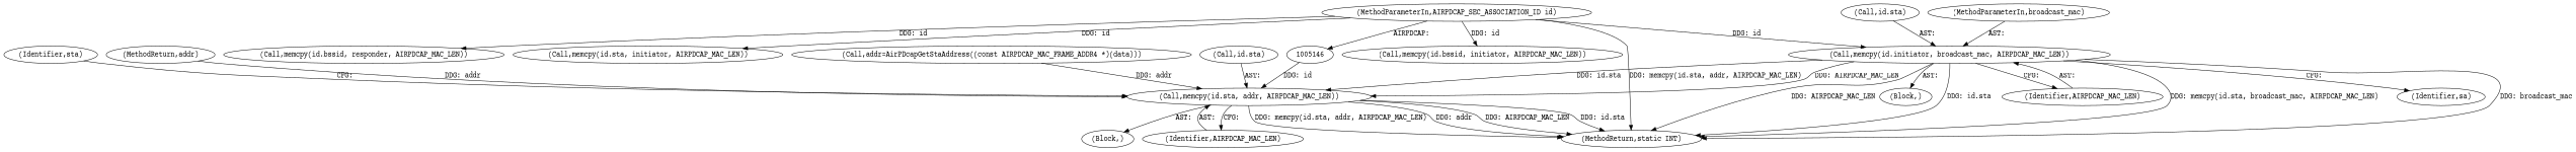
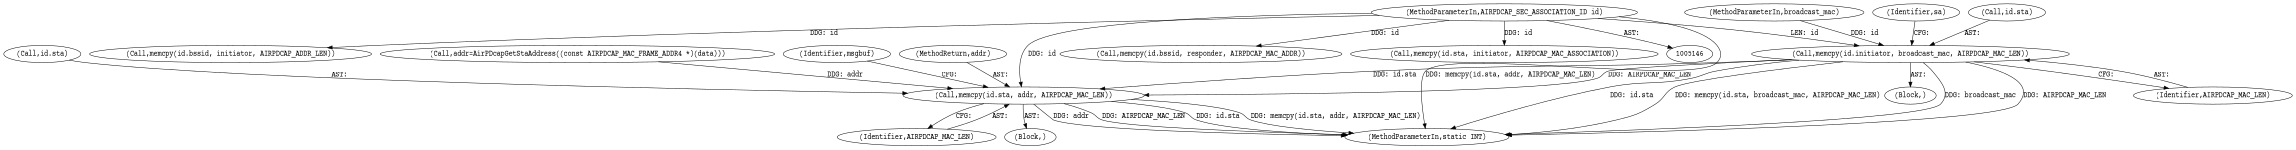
  digraph {
    fontname="Courier Prime"
    node [fontname="Courier Prime"]
    edge [fontname="Courier Prime"]
    n1 [label="(Call,memcpy(id.initiator, broadcast_mac, AIRPDCAP_MAC_LEN))"]
    n2 [label="(Call,memcpy(id.sta, addr, AIRPDCAP_MAC_LEN))"]
    n3 [label="(Block,)"]
-   n4 [label="(MethodReturn,static INT)"]
+   n4 [label="(MethodParameterIn,static INT)"]
    n5 [label="(Identifier,AIRPDCAP_MAC_LEN)"]
    n6 [label="(Identifier,AIRPDCAP_MAC_LEN)"]
    n7 [label="(Block,)"]
    n8 [label="(MethodParameterIn,AIRPDCAP_SEC_ASSOCIATION_ID id)"]
-   n9 [label="(Call,memcpy(id.bssid, initiator, AIRPDCAP_MAC_LEN))"]
-   n10 [label="(Call,memcpy(id.bssid, responder, AIRPDCAP_MAC_LEN))"]
-   n11 [label="(Call,memcpy(id.sta, initiator, AIRPDCAP_MAC_LEN))"]
+   n9 [label="(Call,memcpy(id.bssid, initiator, AIRPDCAP_ADDR_LEN))"]
+   n10 [label="(Call,memcpy(id.bssid, responder, AIRPDCAP_MAC_ADDR))"]
+   n11 [label="(Call,memcpy(id.sta, initiator, AIRPDCAP_MAC_ASSOCIATION))"]
    n12 [label=1005146]
    n13 [label="(Call,id.sta)"]
-   n14 [label="(Identifier,sta)"]
+   n14 [label="(Identifier,msgbuf)"]
    n15 [label="(MethodParameterIn,broadcast_mac)"]
    n16 [label="(Identifier,sa)"]
    n17 [label="(MethodReturn,addr)"]
    n18 [label="(Call,id.sta)"]
    n19 [label="(Call,addr=AirPDcapGetStaAddress((const AIRPDCAP_MAC_FRAME_ADDR4 *)(data)))"]
    n1 -> n2 [label="DDG: id.sta"]
    n1 -> n2 [label="DDG: AIRPDCAP_MAC_LEN"]
    n1 -> n3 [label="AST: "]
    n1 -> n4 [label="DDG: memcpy(id.sta, broadcast_mac, AIRPDCAP_MAC_LEN)"]
    n1 -> n4 [label="DDG: broadcast_mac"]
    n1 -> n4 [label="DDG: AIRPDCAP_MAC_LEN"]
    n1 -> n4 [label="DDG: id.sta"]
    n1 -> n5 [label="CFG: "]
    n2 -> n4 [label="DDG: AIRPDCAP_MAC_LEN"]
    n2 -> n4 [label="DDG: id.sta"]
    n2 -> n4 [label="DDG: memcpy(id.sta, addr, AIRPDCAP_MAC_LEN)"]
    n2 -> n4 [label="DDG: addr"]
    n2 -> n6 [label="CFG: "]
    n2 -> n7 [label="AST: "]
    n5 -> n1 [label="AST: "]
    n6 -> n2 [label="AST: "]
-   n8 -> n1 [label="DDG: id"]
-   n12 -> n2 [label="DDG: id"]
+   n8 -> n1 [label="LEN: id"]
+   n8 -> n2 [label="DDG: id"]
    n8 -> n4 [label="DDG: memcpy(id.sta, addr, AIRPDCAP_MAC_LEN)"]
    n8 -> n9 [label="DDG: id"]
    n8 -> n10 [label="DDG: id"]
    n8 -> n11 [label="DDG: id"]
-   n8 -> n12 [label="AIRPDCAP: "]
+   n8 -> n12 [label="AST: "]
    n13 -> n1 [label="AST: "]
    n14 -> n2 [label="CFG: "]
-   n15 -> n1 [label="AST: "]
-   n1 -> n16 [label="CFG: "]
-   n17 -> n2 [label="DDG: addr"]
+   n15 -> n1 [label="DDG: id"]
+   n16 -> n1 [label="CFG: "]
+   n17 -> n2 [label="AST: "]
    n18 -> n2 [label="AST: "]
    n19 -> n2 [label="DDG: addr"]
  }
